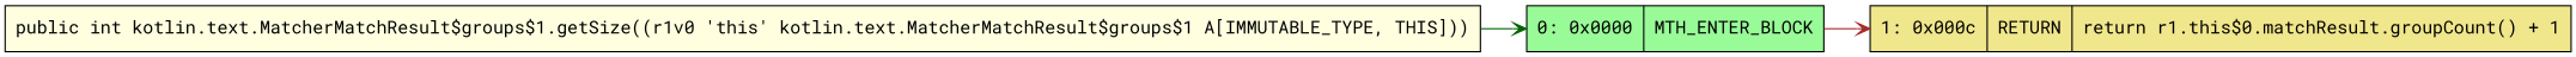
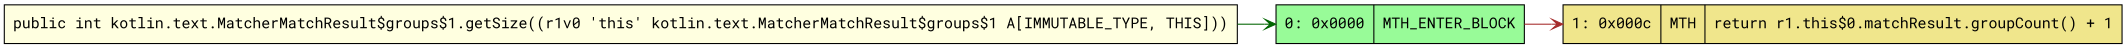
  digraph {
    rankdir=LR
    fontname="Roboto Mono"
    node [shape=record style=filled fontname="Roboto Mono"]
    edge [arrowhead=vee fontname="Roboto Mono"]
    n1 [label="{0\:\ 0x0000|MTH_ENTER_BLOCK\l}" fillcolor=palegreen]
-   n2 [label="{1\:\ 0x000c|RETURN\l|return r1.this$0.matchResult.groupCount() + 1\l}" fillcolor=khaki]
+   n2 [label="{1\:\ 0x000c|MTH\l|return r1.this$0.matchResult.groupCount() + 1\l}" fillcolor=khaki]
    n3 [label="{public int kotlin.text.MatcherMatchResult$groups$1.getSize((r1v0 'this' kotlin.text.MatcherMatchResult$groups$1 A[IMMUTABLE_TYPE, THIS])) }" fillcolor=lightyellow]
    n1 -> n2 [color=brown]
    n3 -> n1 [color=darkgreen]
  }
